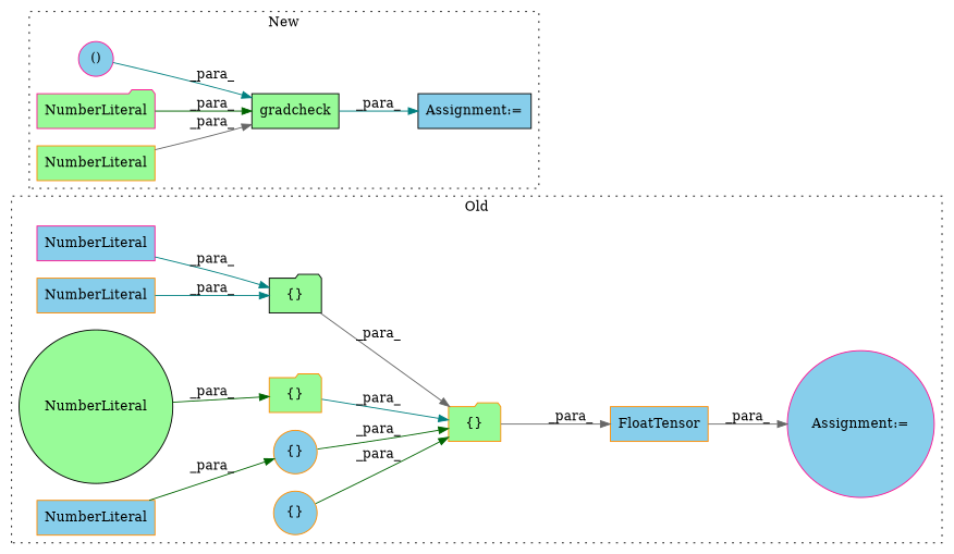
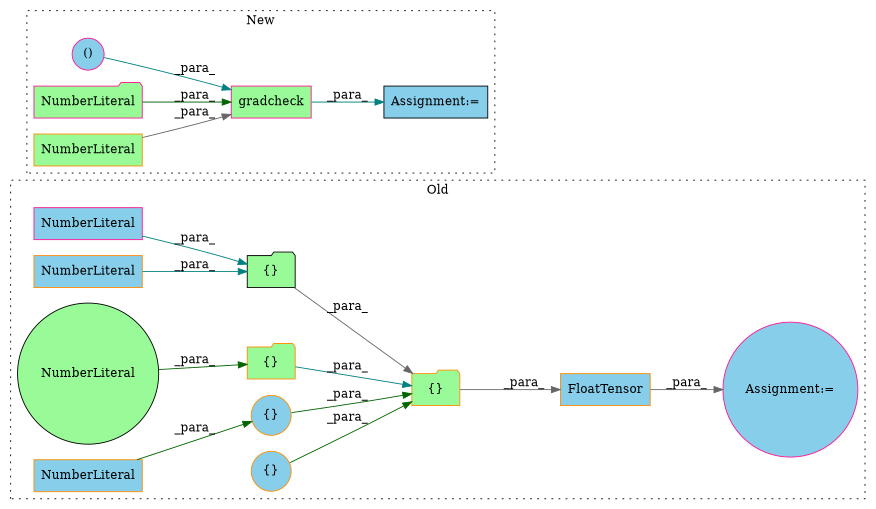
  digraph {
    rankdir=LR
    node [a=34 l="1,1" shape=box style=filled fillcolor=skyblue color=darkorange]
    edge [color=teal]
    n1 [a=4 label="{}" s="3861,3866" shape=folder fillcolor=palegreen color=black]
    n2 [l=1 label=NumberLiteral s=3862 color=deeppink]
    n3 [l=2 label=NumberLiteral s=3864]
    n4 [a=4 label="{}" s="3836,3867" shape=folder fillcolor=palegreen]
    n5 [a=32 l="12,1" label=FloatTensor s="3813,3868"]
    n6 [a=4 label="{}" s="3855,3859" shape=folder fillcolor=palegreen]
    n7 [l=1 label=NumberLiteral s=3856 shape=circle fillcolor=palegreen color=black]
    n8 [a=4 label="{}" s="3849,3853" shape=circle]
    n9 [l=1 label=NumberLiteral s=3852]
    n10 [a=4 label="{}" s="3837,3841" shape=circle]
    n11 [a=7 l=1 label="Assignment:=" s=4018 shape=circle color=deeppink]
-   n12 [a=32 l="10,1" label=gradcheck s="3893,3953" fillcolor=palegreen color=black]
+   n12 [a=32 l="10,1" label=gradcheck s="3893,3953" fillcolor=palegreen color=deeppink]
    n13 [a=106 l=27 label="()" s=3911 shape=circle color=deeppink]
    n14 [l=6 label=NumberLiteral s=3940 shape=folder fillcolor=palegreen color=deeppink]
    n15 [l=6 label=NumberLiteral s=3947 fillcolor=palegreen]
    n16 [a=7 l=1 label="Assignment:=" s=3892 color=black]
    subgraph cluster_1 {
      label=Old
      style=dotted
      n1
      n2
      n3
      n4
      n5
      n6
      n7
      n8
      n9
      n10
      n11
    }
    subgraph cluster_2 {
      label=New
      style=dotted
      n12
      n13
      n14
      n15
      n16
    }
    n1 -> n4 [label=_para_ color=gray40]
    n2 -> n1 [label=_para_]
    n3 -> n1 [label=_para_]
    n4 -> n5 [label=_para_ color=gray40]
    n5 -> n11 [label=_para_ color=gray40]
    n6 -> n4 [label=_para_]
    n7 -> n6 [label=_para_ color=darkgreen]
    n8 -> n4 [label=_para_ color=darkgreen]
    n9 -> n8 [label=_para_ color=darkgreen]
    n10 -> n4 [label=_para_ color=darkgreen]
    n12 -> n16 [label=_para_]
    n13 -> n12 [label=_para_]
    n14 -> n12 [label=_para_ color=darkgreen]
    n15 -> n12 [label=_para_ color=gray40]
  }
